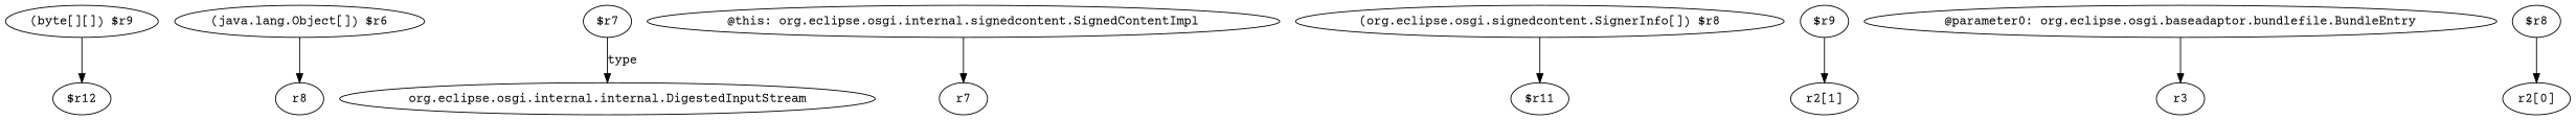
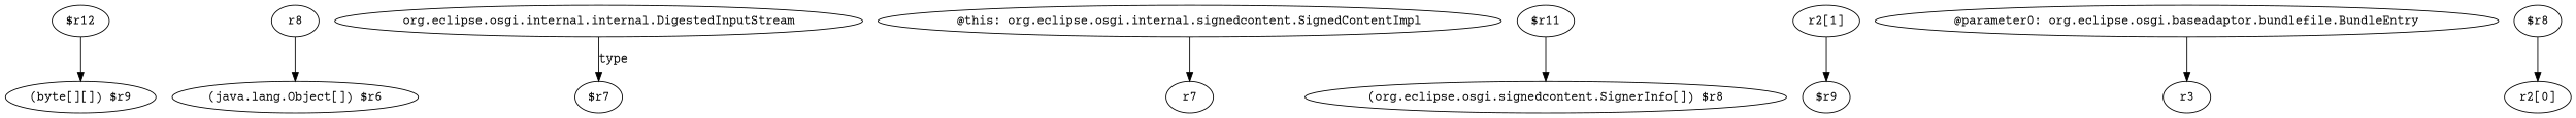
  digraph {
    fontname="Courier Prime"
    node [fontname="Courier Prime"]
    edge [fontname="Courier Prime"]
    n1 [label="(byte[][]) $r9"]
    n2 [label="$r12"]
    n3 [label="(java.lang.Object[]) $r6"]
    n4 [label=r8]
    n5 [label="org.eclipse.osgi.internal.internal.DigestedInputStream"]
    n6 [label="$r7"]
    n7 [label="@this: org.eclipse.osgi.internal.signedcontent.SignedContentImpl"]
    n8 [label=r7]
    n9 [label="(org.eclipse.osgi.signedcontent.SignerInfo[]) $r8"]
    n10 [label="$r11"]
    n11 [label="r2[1]"]
    n12 [label="$r9"]
    n13 [label="@parameter0: org.eclipse.osgi.baseadaptor.bundlefile.BundleEntry"]
    n14 [label=r3]
    n15 [label="r2[0]"]
    n16 [label="$r8"]
-   n1 -> n2
-   n3 -> n4
-   n6 -> n5 [label=type]
+   n2 -> n1
+   n4 -> n3
+   n5 -> n6 [label=type]
    n7 -> n8
-   n9 -> n10
-   n12 -> n11
+   n10 -> n9
+   n11 -> n12
    n13 -> n14
    n16 -> n15
  }
